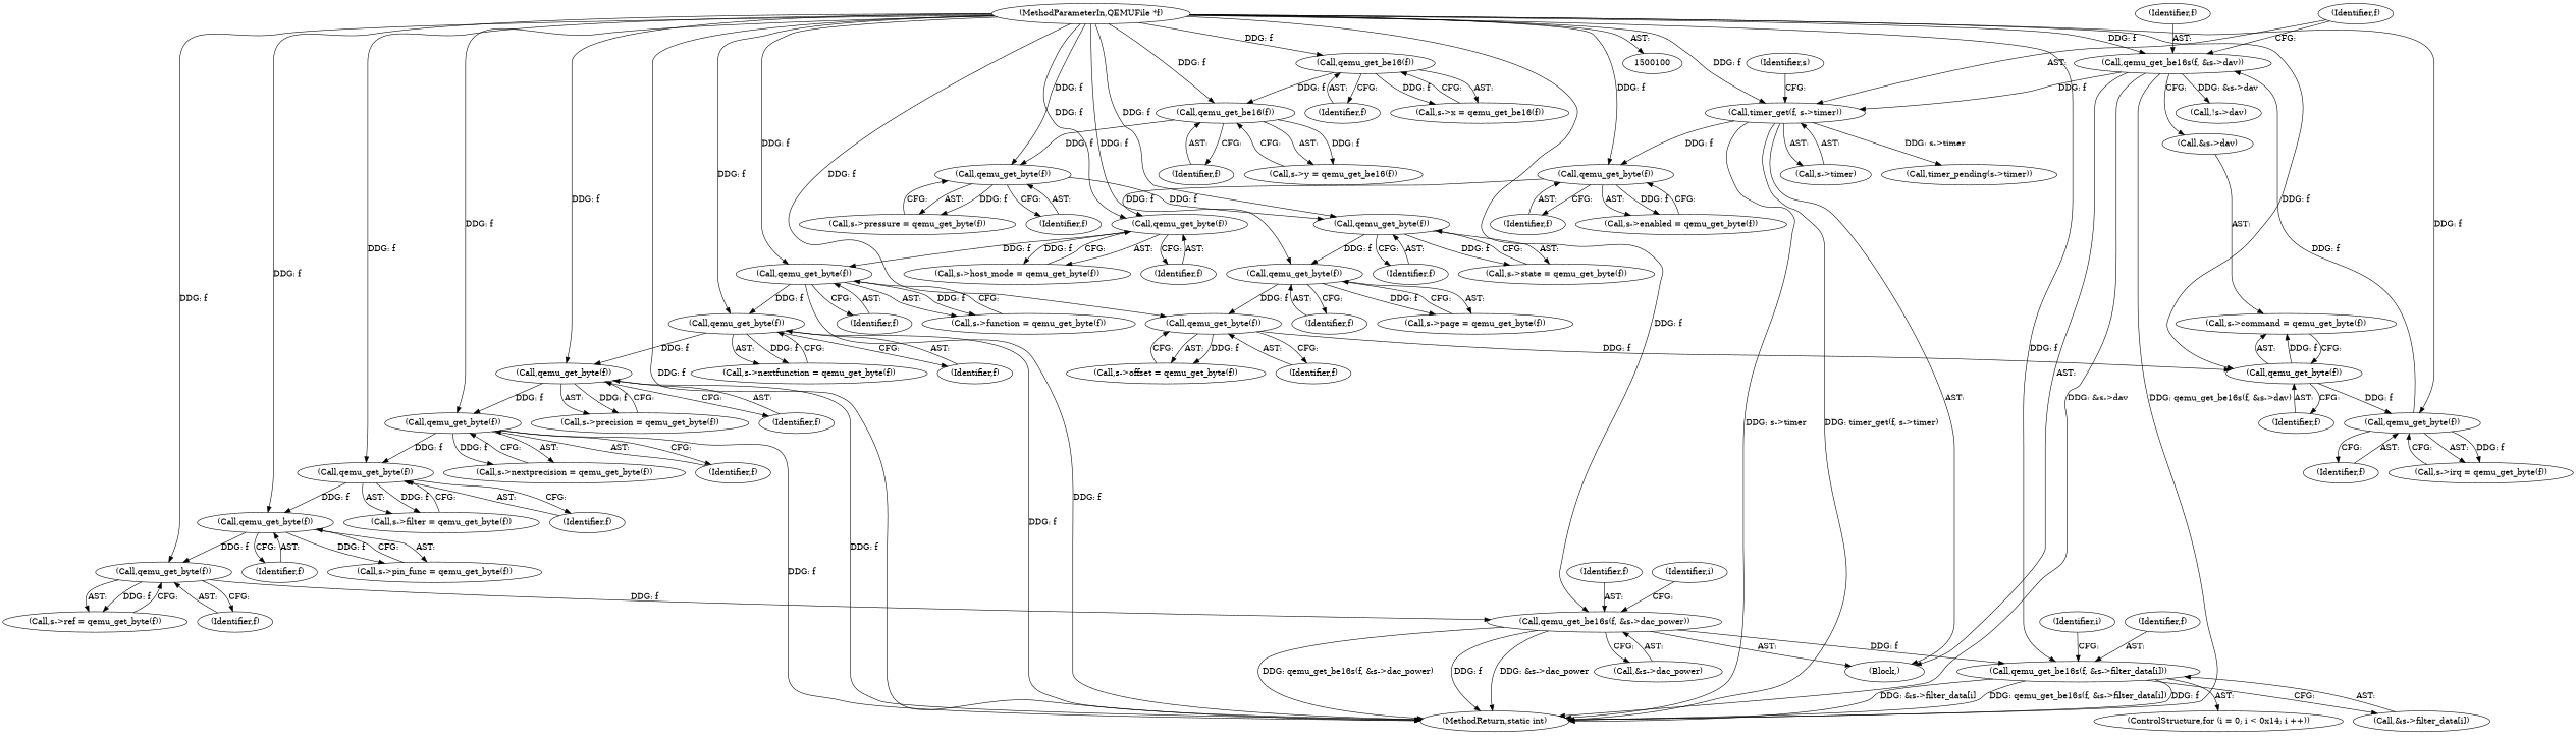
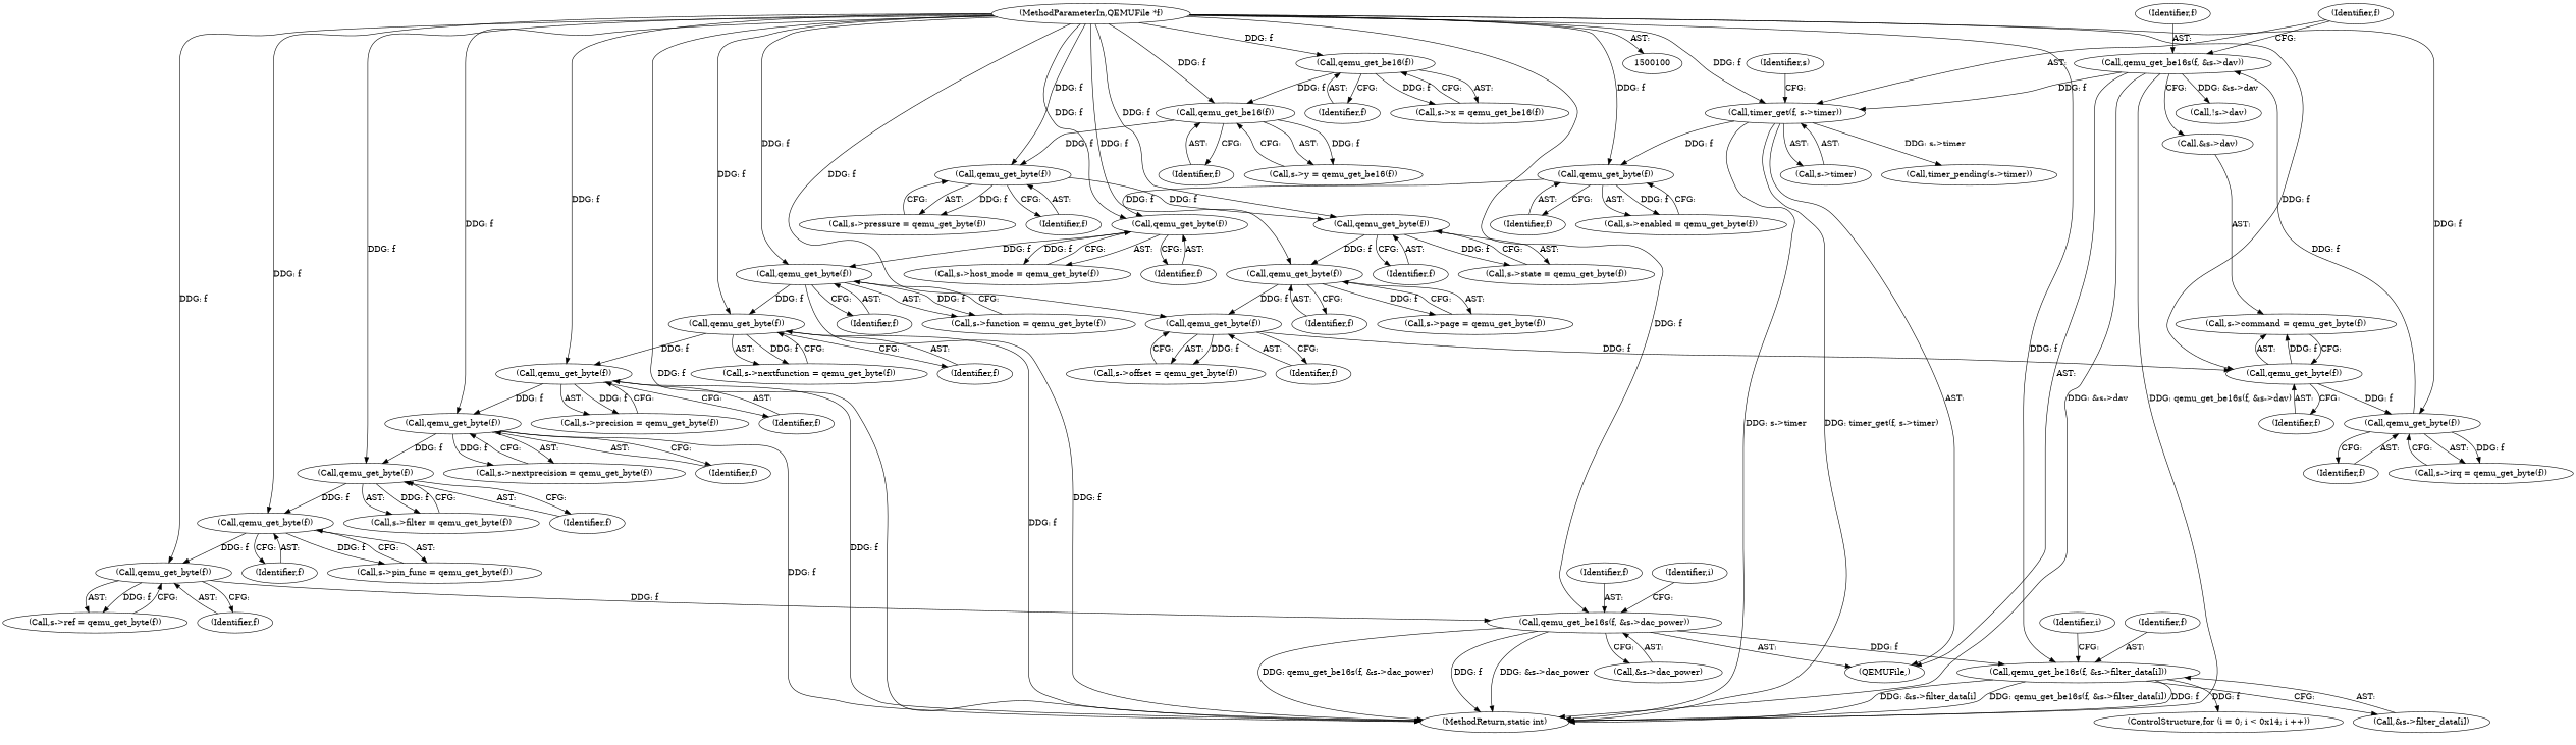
  digraph {
    n1 [label="(Call,qemu_get_be16s(f, &s->filter_data[i]))"]
    n2 [label="(MethodReturn,static int)"]
    n3 [label="(ControlStructure,for (i = 0; i < 0x14; i ++))"]
    n4 [label="(Call,&s->filter_data[i])"]
    n5 [label="(Call,qemu_get_be16s(f, &s->dac_power))"]
    n6 [label="(Call,&s->dac_power)"]
-   n7 [label="(Block,)"]
+   n7 [label="(QEMUFile,)"]
    n8 [label="(Call,qemu_get_byte(f))"]
    n9 [label="(Call,s->ref = qemu_get_byte(f))"]
    n10 [label="(Identifier,f)"]
    n11 [label="(Call,qemu_get_byte(f))"]
    n12 [label="(Identifier,f)"]
    n13 [label="(Call,s->pin_func = qemu_get_byte(f))"]
    n14 [label="(Call,qemu_get_byte(f))"]
    n15 [label="(Call,s->filter = qemu_get_byte(f))"]
    n16 [label="(Identifier,f)"]
    n17 [label="(Call,qemu_get_byte(f))"]
    n18 [label="(Call,s->nextprecision = qemu_get_byte(f))"]
    n19 [label="(Identifier,f)"]
    n20 [label="(Call,qemu_get_byte(f))"]
    n21 [label="(Call,s->precision = qemu_get_byte(f))"]
    n22 [label="(Identifier,f)"]
    n23 [label="(Call,qemu_get_byte(f))"]
    n24 [label="(Call,s->nextfunction = qemu_get_byte(f))"]
    n25 [label="(Identifier,f)"]
    n26 [label="(Call,qemu_get_byte(f))"]
    n27 [label="(Identifier,f)"]
    n28 [label="(Call,s->function = qemu_get_byte(f))"]
    n29 [label="(Call,qemu_get_byte(f))"]
    n30 [label="(Call,s->host_mode = qemu_get_byte(f))"]
    n31 [label="(Identifier,f)"]
    n32 [label="(Call,qemu_get_byte(f))"]
    n33 [label="(Call,s->enabled = qemu_get_byte(f))"]
    n34 [label="(Identifier,f)"]
    n35 [label="(Call,timer_get(f, s->timer))"]
    n36 [label="(Call,s->timer)"]
    n37 [label="(Call,timer_pending(s->timer))"]
    n38 [label="(Call,qemu_get_be16s(f, &s->dav))"]
    n39 [label="(Call,&s->dav)"]
    n40 [label="(Call,!s->dav)"]
    n41 [label="(Call,s->command = qemu_get_byte(f))"]
    n42 [label="(Call,qemu_get_byte(f))"]
    n43 [label="(Identifier,f)"]
    n44 [label="(Call,s->irq = qemu_get_byte(f))"]
    n45 [label="(Call,qemu_get_byte(f))"]
    n46 [label="(Identifier,f)"]
    n47 [label="(Call,qemu_get_byte(f))"]
    n48 [label="(Call,s->offset = qemu_get_byte(f))"]
    n49 [label="(Identifier,f)"]
    n50 [label="(Call,qemu_get_byte(f))"]
    n51 [label="(Call,s->page = qemu_get_byte(f))"]
    n52 [label="(Identifier,f)"]
    n53 [label="(Call,qemu_get_byte(f))"]
    n54 [label="(Identifier,f)"]
    n55 [label="(Call,s->state = qemu_get_byte(f))"]
    n56 [label="(Call,qemu_get_byte(f))"]
    n57 [label="(Call,s->pressure = qemu_get_byte(f))"]
    n58 [label="(Identifier,f)"]
    n59 [label="(Call,qemu_get_be16(f))"]
    n60 [label="(Call,s->y = qemu_get_be16(f))"]
    n61 [label="(Identifier,f)"]
    n62 [label="(Call,qemu_get_be16(f))"]
    n63 [label="(Identifier,f)"]
    n64 [label="(Call,s->x = qemu_get_be16(f))"]
    n65 [label="(MethodParameterIn,QEMUFile *f)"]
    n66 [label=1500100]
    n67 [label="(Identifier,i)"]
    n68 [label="(Identifier,i)"]
    n69 [label="(Identifier,s)"]
    n70 [label="(Identifier,f)"]
    n71 [label="(Identifier,f)"]
    n72 [label="(Identifier,f)"]
    n73 [label="(Identifier,f)"]
    n1 -> n2 [label="DDG: &s->filter_data[i]"]
    n1 -> n2 [label="DDG: qemu_get_be16s(f, &s->filter_data[i])"]
    n1 -> n2 [label="DDG: f"]
-   n1 -> n3 [label="AST: "]
+   n1 -> n3 [label="DDG: f"]
    n1 -> n4 [label="CFG: "]
    n4 -> n1 [label="AST: "]
    n5 -> n1 [label="DDG: f"]
    n5 -> n2 [label="DDG: qemu_get_be16s(f, &s->dac_power)"]
    n5 -> n2 [label="DDG: f"]
    n5 -> n2 [label="DDG: &s->dac_power"]
    n5 -> n6 [label="CFG: "]
    n5 -> n7 [label="AST: "]
    n6 -> n5 [label="AST: "]
    n8 -> n5 [label="DDG: f"]
    n8 -> n9 [label="AST: "]
    n8 -> n9 [label="DDG: f"]
    n8 -> n10 [label="CFG: "]
    n9 -> n8 [label="CFG: "]
    n10 -> n8 [label="AST: "]
    n11 -> n8 [label="DDG: f"]
    n11 -> n12 [label="CFG: "]
    n11 -> n13 [label="AST: "]
    n11 -> n13 [label="DDG: f"]
    n12 -> n11 [label="AST: "]
    n13 -> n11 [label="CFG: "]
    n14 -> n11 [label="DDG: f"]
    n14 -> n15 [label="AST: "]
    n14 -> n15 [label="DDG: f"]
    n14 -> n16 [label="CFG: "]
    n15 -> n14 [label="CFG: "]
    n16 -> n14 [label="AST: "]
    n17 -> n2 [label="DDG: f"]
    n17 -> n14 [label="DDG: f"]
    n17 -> n18 [label="AST: "]
    n17 -> n18 [label="DDG: f"]
    n17 -> n19 [label="CFG: "]
    n18 -> n17 [label="CFG: "]
    n19 -> n17 [label="AST: "]
    n20 -> n2 [label="DDG: f"]
    n20 -> n17 [label="DDG: f"]
    n20 -> n21 [label="AST: "]
    n20 -> n21 [label="DDG: f"]
    n20 -> n22 [label="CFG: "]
    n21 -> n20 [label="CFG: "]
    n22 -> n20 [label="AST: "]
    n23 -> n2 [label="DDG: f"]
    n23 -> n20 [label="DDG: f"]
    n23 -> n24 [label="AST: "]
    n23 -> n24 [label="DDG: f"]
    n23 -> n25 [label="CFG: "]
    n24 -> n23 [label="CFG: "]
    n25 -> n23 [label="AST: "]
    n26 -> n2 [label="DDG: f"]
    n26 -> n23 [label="DDG: f"]
    n26 -> n27 [label="CFG: "]
    n26 -> n28 [label="AST: "]
    n26 -> n28 [label="DDG: f"]
    n27 -> n26 [label="AST: "]
    n28 -> n26 [label="CFG: "]
    n29 -> n26 [label="DDG: f"]
    n29 -> n30 [label="AST: "]
    n29 -> n30 [label="DDG: f"]
    n29 -> n31 [label="CFG: "]
    n30 -> n29 [label="CFG: "]
    n31 -> n29 [label="AST: "]
    n32 -> n29 [label="DDG: f"]
    n32 -> n33 [label="AST: "]
    n32 -> n33 [label="DDG: f"]
    n32 -> n34 [label="CFG: "]
    n33 -> n32 [label="CFG: "]
    n34 -> n32 [label="AST: "]
    n35 -> n2 [label="DDG: s->timer"]
    n35 -> n2 [label="DDG: timer_get(f, s->timer)"]
    n35 -> n7 [label="AST: "]
    n35 -> n32 [label="DDG: f"]
    n35 -> n36 [label="AST: "]
    n35 -> n37 [label="DDG: s->timer"]
    n36 -> n35 [label="AST: "]
    n38 -> n2 [label="DDG: &s->dav"]
    n38 -> n2 [label="DDG: qemu_get_be16s(f, &s->dav)"]
    n38 -> n7 [label="AST: "]
    n38 -> n35 [label="DDG: f"]
    n38 -> n39 [label="CFG: "]
    n38 -> n40 [label="DDG: &s->dav"]
    n39 -> n41 [label="AST: "]
    n41 -> n45 [label="CFG: "]
    n42 -> n38 [label="DDG: f"]
    n42 -> n43 [label="CFG: "]
    n42 -> n44 [label="AST: "]
    n42 -> n44 [label="DDG: f"]
    n43 -> n42 [label="AST: "]
    n44 -> n42 [label="CFG: "]
    n45 -> n41 [label="AST: "]
    n45 -> n41 [label="DDG: f"]
    n45 -> n42 [label="DDG: f"]
    n45 -> n46 [label="CFG: "]
    n46 -> n45 [label="AST: "]
    n47 -> n45 [label="DDG: f"]
    n47 -> n48 [label="AST: "]
    n47 -> n48 [label="DDG: f"]
    n47 -> n49 [label="CFG: "]
    n48 -> n47 [label="CFG: "]
    n49 -> n47 [label="AST: "]
    n50 -> n47 [label="DDG: f"]
    n50 -> n51 [label="AST: "]
    n50 -> n51 [label="DDG: f"]
    n50 -> n52 [label="CFG: "]
    n51 -> n50 [label="CFG: "]
    n52 -> n50 [label="AST: "]
    n53 -> n50 [label="DDG: f"]
    n53 -> n54 [label="CFG: "]
    n53 -> n55 [label="AST: "]
    n53 -> n55 [label="DDG: f"]
    n54 -> n53 [label="AST: "]
    n55 -> n53 [label="CFG: "]
    n56 -> n53 [label="DDG: f"]
    n56 -> n57 [label="AST: "]
    n56 -> n57 [label="DDG: f"]
    n56 -> n58 [label="CFG: "]
    n57 -> n56 [label="CFG: "]
    n58 -> n56 [label="AST: "]
    n59 -> n56 [label="DDG: f"]
    n59 -> n60 [label="AST: "]
    n59 -> n60 [label="DDG: f"]
    n59 -> n61 [label="CFG: "]
    n60 -> n59 [label="CFG: "]
    n61 -> n59 [label="AST: "]
    n62 -> n59 [label="DDG: f"]
    n62 -> n63 [label="CFG: "]
    n62 -> n64 [label="AST: "]
    n62 -> n64 [label="DDG: f"]
    n63 -> n62 [label="AST: "]
    n64 -> n62 [label="CFG: "]
    n65 -> n1 [label="DDG: f"]
    n65 -> n2 [label="DDG: f"]
    n65 -> n5 [label="DDG: f"]
    n65 -> n8 [label="DDG: f"]
    n65 -> n11 [label="DDG: f"]
    n65 -> n14 [label="DDG: f"]
    n65 -> n17 [label="DDG: f"]
    n65 -> n20 [label="DDG: f"]
    n65 -> n23 [label="DDG: f"]
    n65 -> n26 [label="DDG: f"]
    n65 -> n29 [label="DDG: f"]
    n65 -> n32 [label="DDG: f"]
    n65 -> n35 [label="DDG: f"]
-   n65 -> n38 [label="DDG: f"]
    n65 -> n42 [label="DDG: f"]
    n65 -> n45 [label="DDG: f"]
    n65 -> n47 [label="DDG: f"]
    n65 -> n50 [label="DDG: f"]
    n65 -> n53 [label="DDG: f"]
    n65 -> n56 [label="DDG: f"]
    n65 -> n59 [label="DDG: f"]
    n65 -> n62 [label="DDG: f"]
    n65 -> n66 [label="AST: "]
    n67 -> n1 [label="CFG: "]
    n68 -> n5 [label="CFG: "]
    n69 -> n35 [label="CFG: "]
    n70 -> n38 [label="AST: "]
    n71 -> n5 [label="AST: "]
    n72 -> n1 [label="AST: "]
    n73 -> n35 [label="AST: "]
    n73 -> n38 [label="CFG: "]
  }
